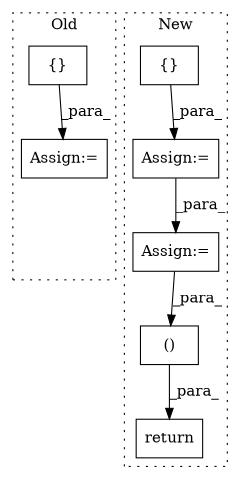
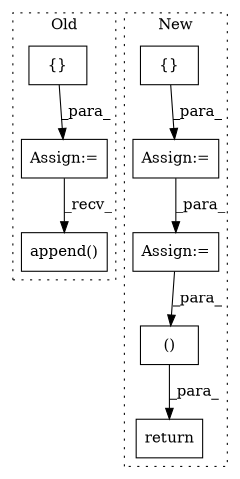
  digraph {
    node [a=68 l=3 shape=box]
+   n1 [a=75 l="15,1" label="append()" s="833,873"]
    n2 [a=59 l="2,1" label="{}" s="779,779"]
    n3 [label="Assign:=" s=776]
    n4 [a=59 l="1,0" label="{}" s="962,1000"]
    n5 [label="Assign:=" s=1059]
    n6 [label="Assign:=" s=949]
    n7 [a=54 l=8 label="()" s=1111]
    n8 [a=93 l=7 label=return s=1100]
    subgraph cluster_1 {
      label=Old
      style=dotted
+     n1
      n2
      n3
    }
    subgraph cluster_2 {
      label=New
      style=dotted
      n4
      n5
      n6
      n7
      n8
    }
    n2 -> n3 [label=_para_]
+   n3 -> n1 [label=_recv_]
    n4 -> n6 [label=_para_]
    n5 -> n7 [label=_para_]
    n6 -> n5 [label=_para_]
    n7 -> n8 [label=_para_]
  }
